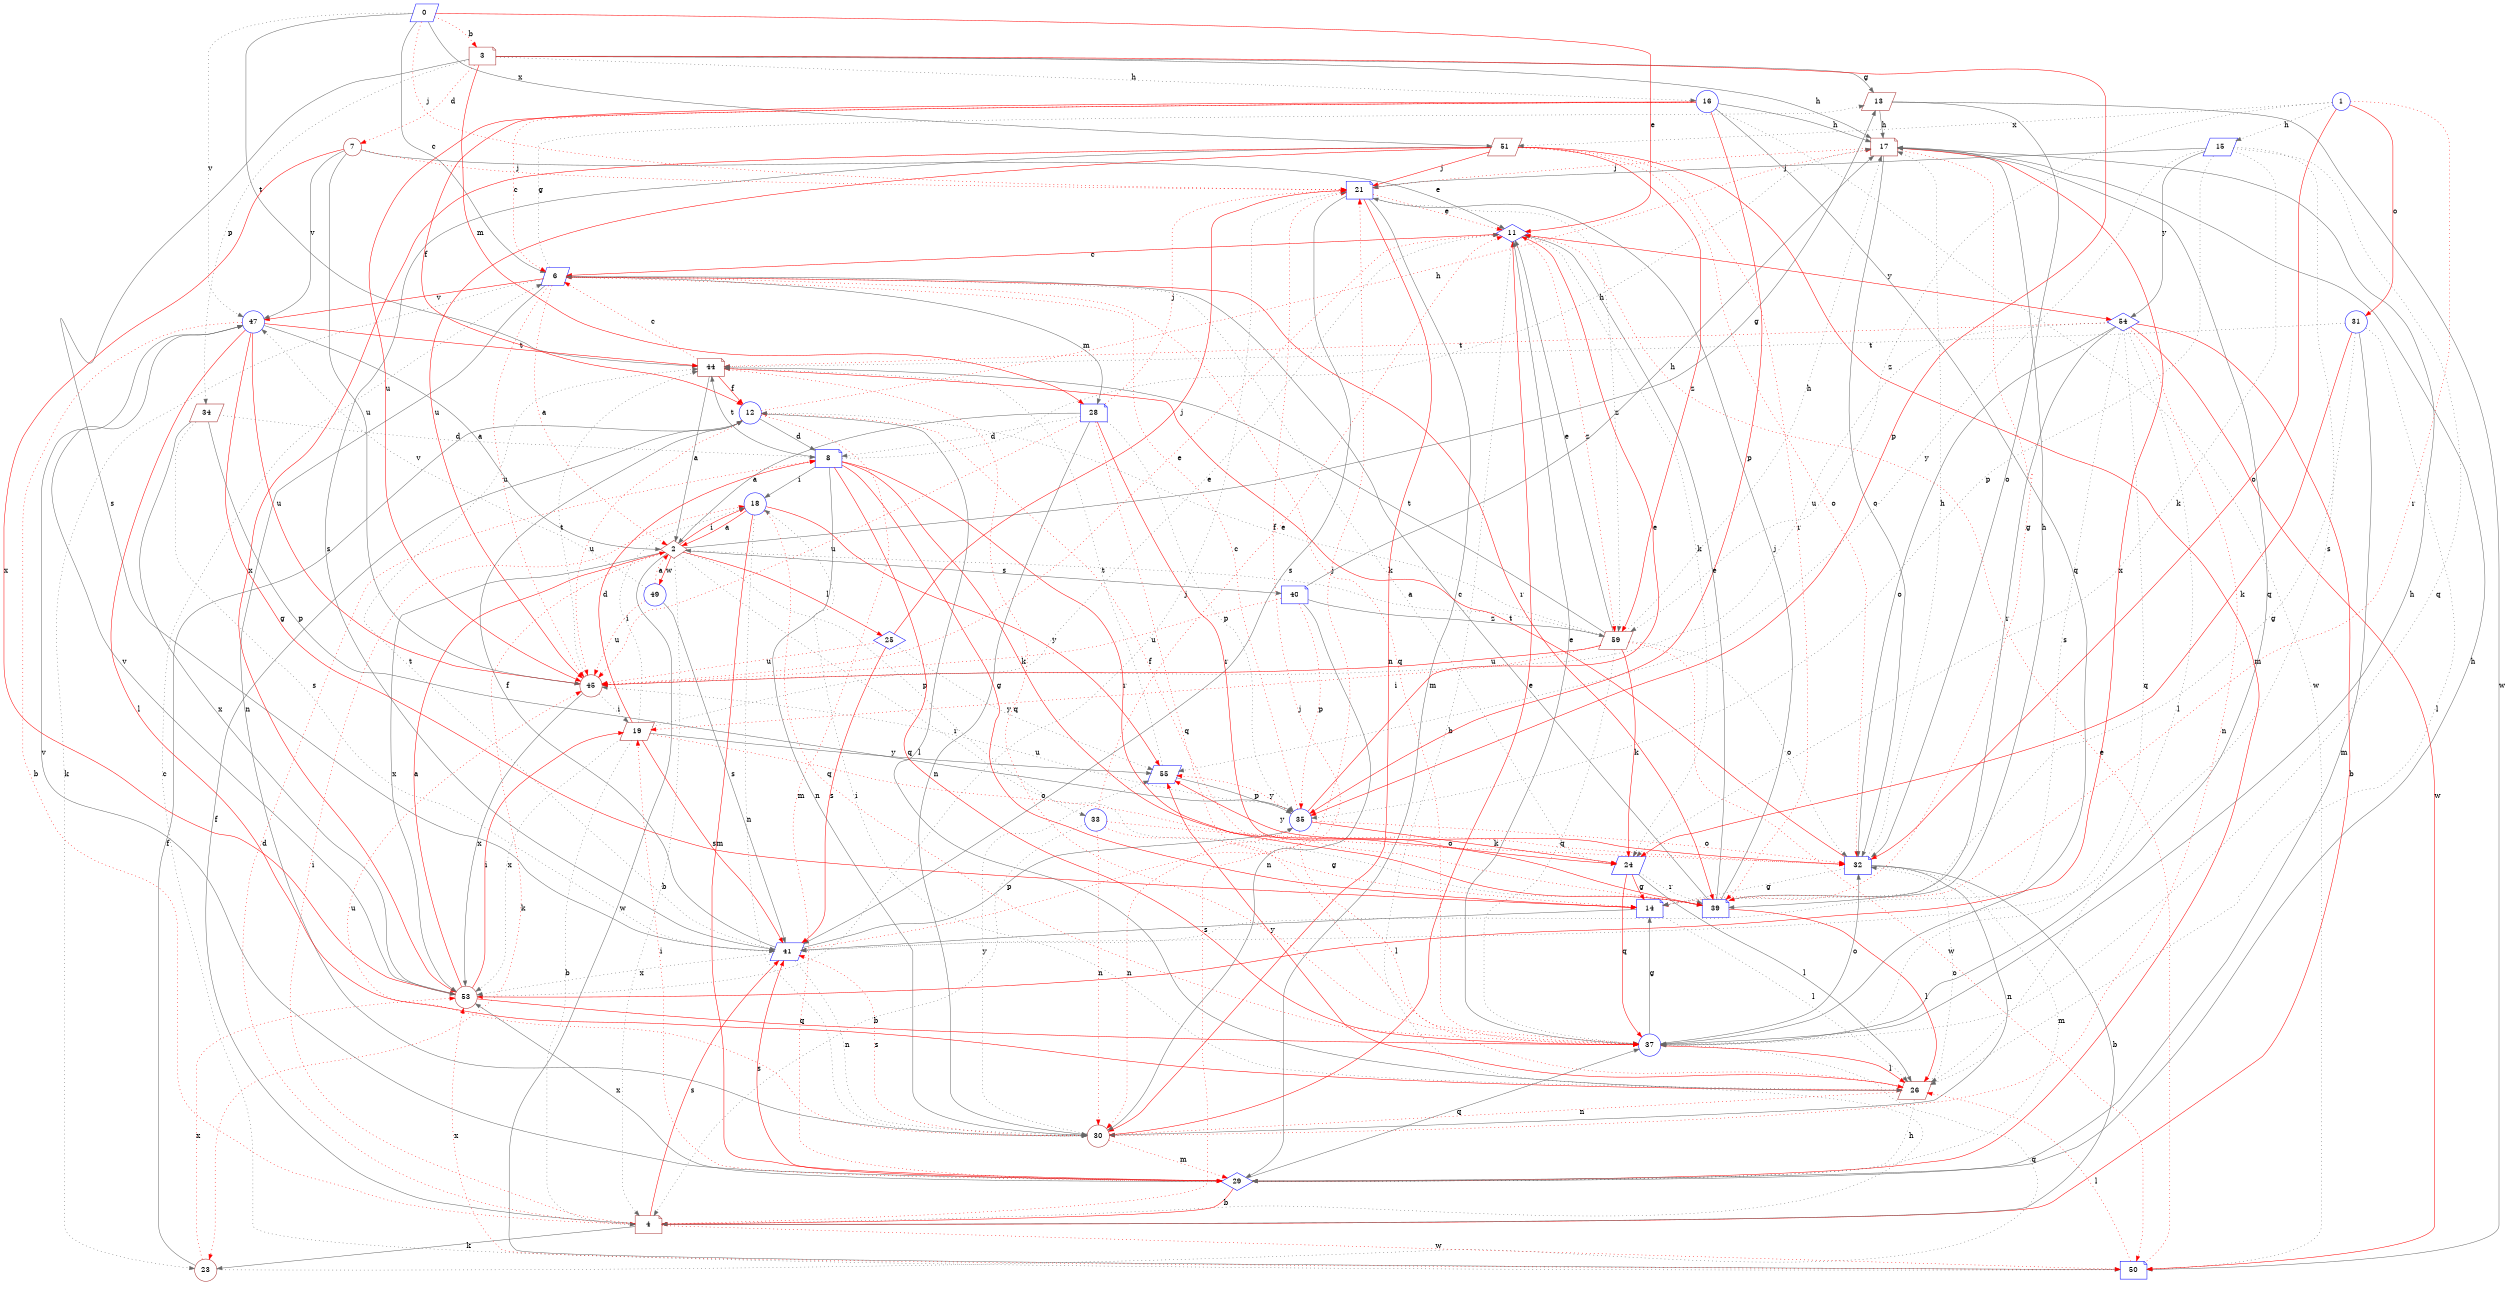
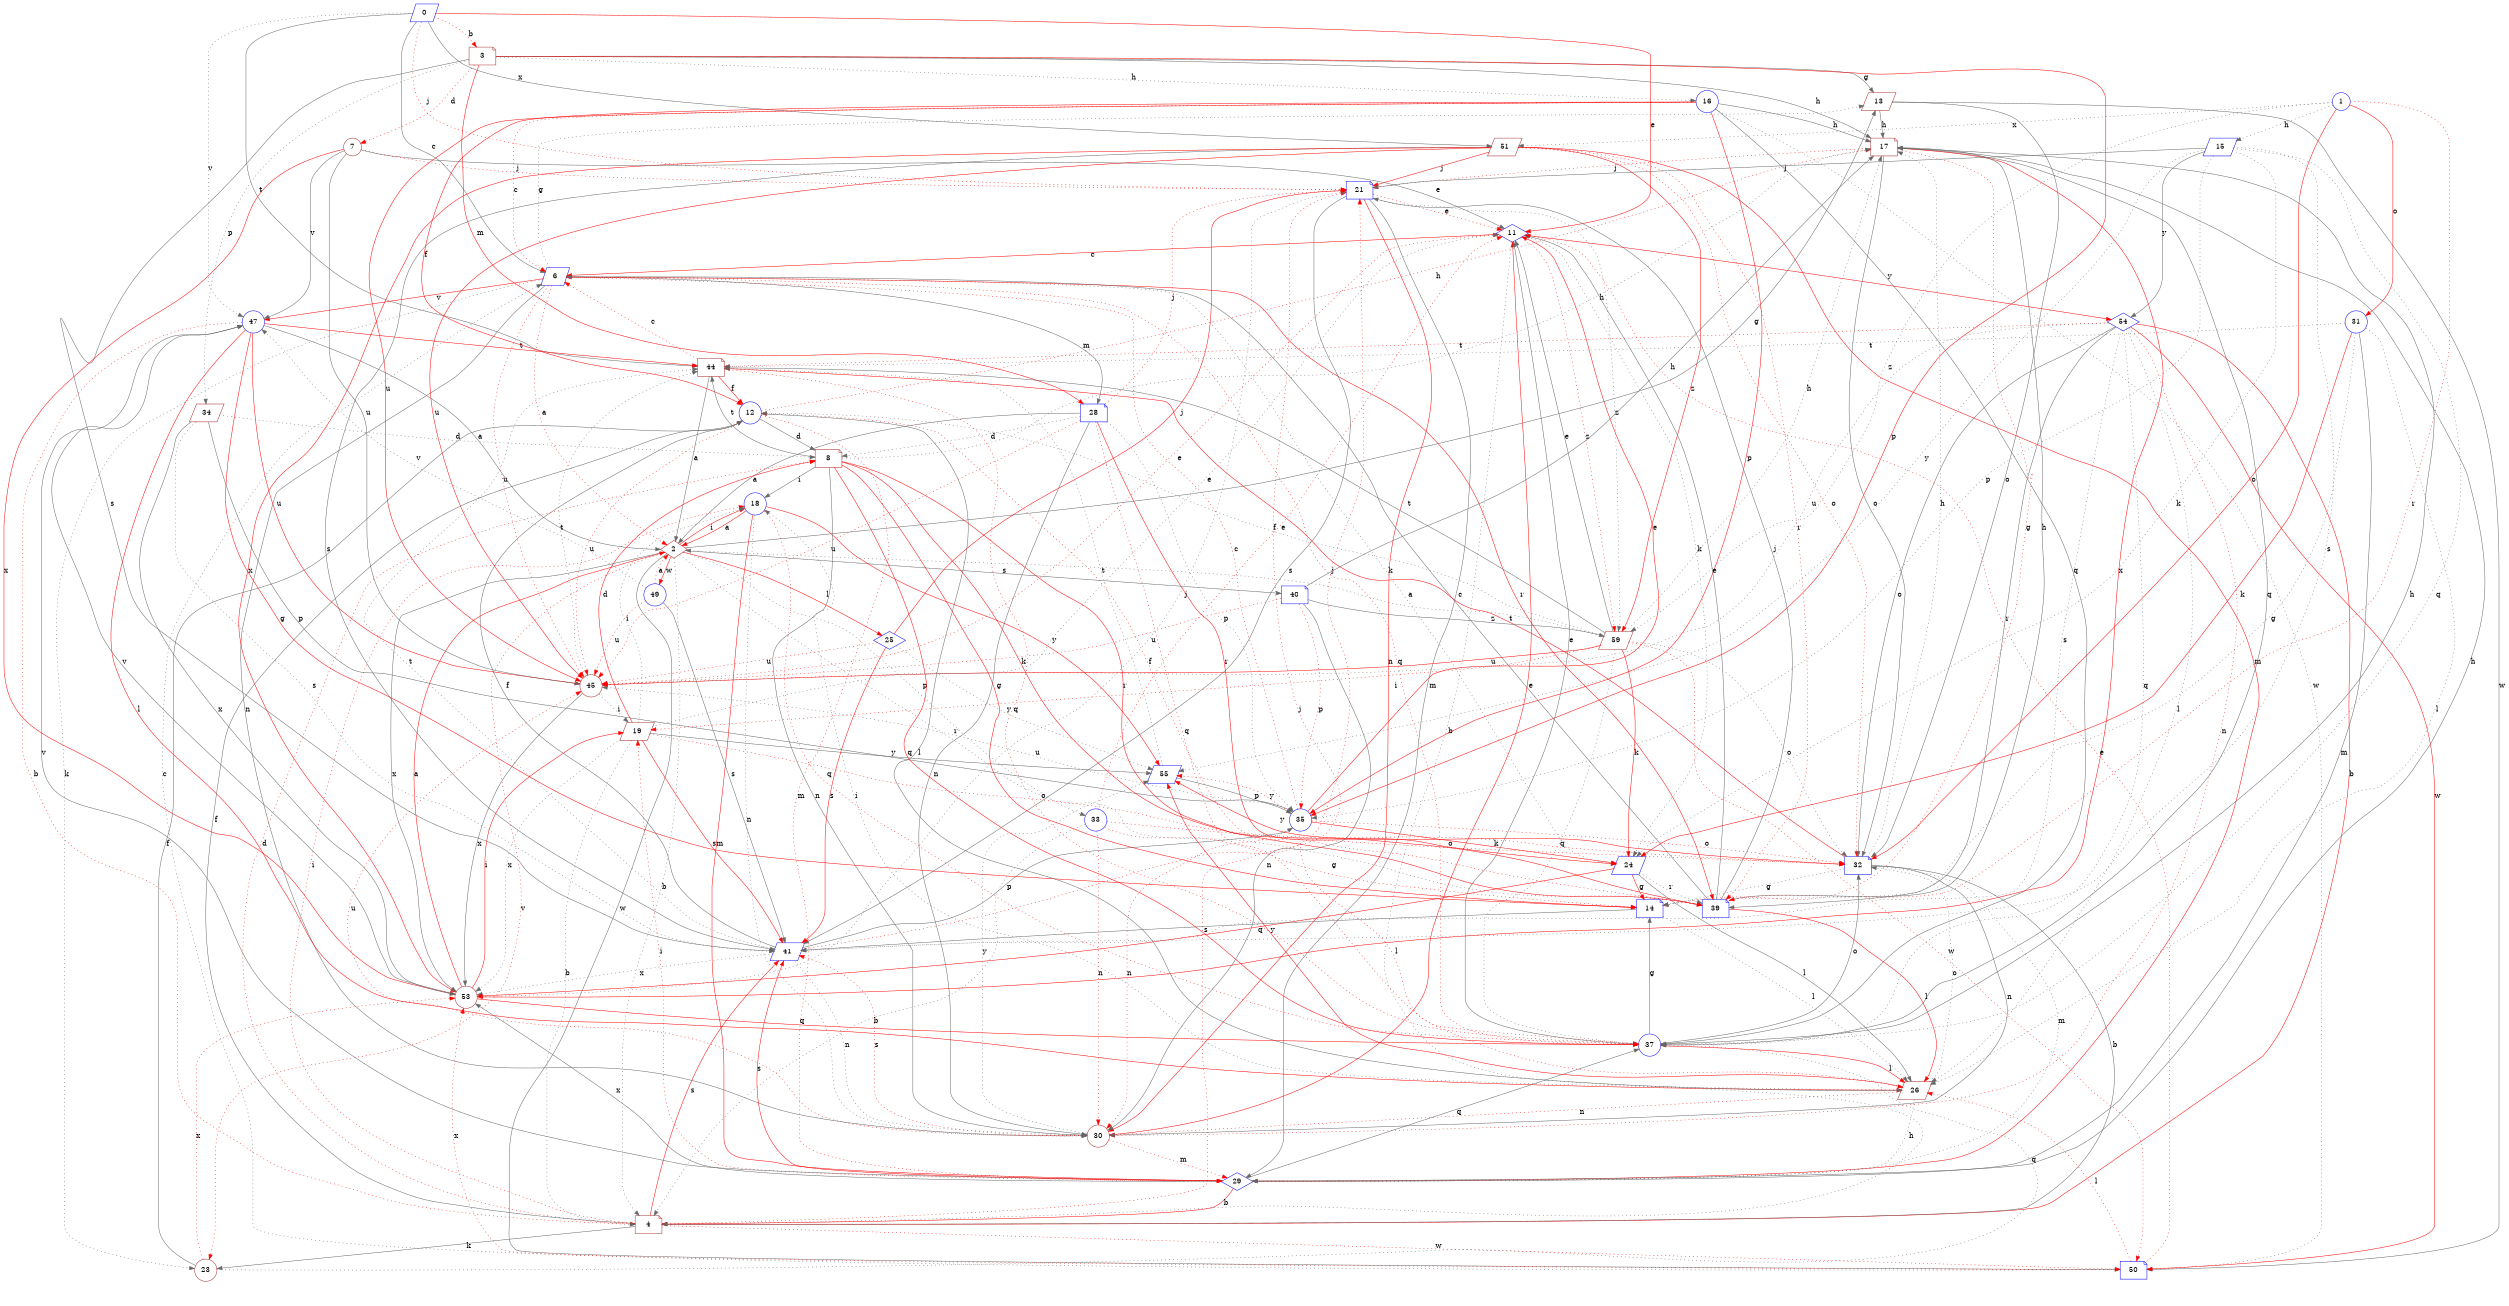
  strict digraph {
    node [color=blue shape=circle]
    edge [color=gray40 style=solid]
    0 [shape=parallelogram]
    3 [color=brown shape=note]
    6 [shape=parallelogram]
    11 [shape=diamond]
    21 [shape=note]
    44 [color=brown shape=note]
    47
    51 [color=brown shape=parallelogram]
    13 [color=brown shape=parallelogram]
    7 [color=brown]
    16
    17 [color=brown shape=note]
    28 [shape=note]
    34 [color=brown shape=parallelogram]
    35
    41 [shape=parallelogram]
    39 [shape=note]
    2 [color=brown shape=diamond]
    23 [color=brown]
    24 [shape=parallelogram]
    30 [color=brown]
    37
    45 [color=brown]
    59 [color=brown shape=parallelogram]
    4 [color=brown shape=note]
    54 [shape=diamond]
    29 [shape=diamond]
    12
    14 [shape=note]
    26 [color=brown shape=parallelogram]
    32 [shape=note]
    53 [color=brown]
    1
    15 [shape=parallelogram]
    31
    55 [shape=parallelogram]
    50 [shape=note]
    19 [color=brown shape=parallelogram]
    18
    25 [shape=diamond]
    33
    40 [shape=note]
    49
-   8 [shape=note]
+   8 [color=brown shape=note]
    0 -> 3 [color=red label=b style=dotted]
    0 -> 6 [label=c]
    0 -> 11 [color=red label=e]
    0 -> 21 [color=red label=j style=dotted]
    0 -> 44 [label=t]
    0 -> 47 [label=v style=dotted]
    0 -> 51 [label=x]
    3 -> 13 [label=g]
    3 -> 7 [color=red label=d style=dotted]
    3 -> 16 [label=h style=dotted]
    3 -> 17 [label=h]
    3 -> 28 [color=red label=m]
    3 -> 34 [label=p style=dotted]
    3 -> 35 [color=red label=p]
    3 -> 41 [label=s]
    6 -> 47 [color=red label=v]
    6 -> 13 [label=g style=dotted]
    6 -> 28 [label=m]
    6 -> 39 [color=red label=r]
    6 -> 2 [color=red label=a style=dotted]
    6 -> 23 [label=k style=dotted]
    6 -> 24 [label=k style=dotted]
    6 -> 30 [label=n]
    6 -> 37 [color=red label=q style=dotted]
    6 -> 45 [color=red label=u style=dotted]
    11 -> 6 [color=red label=c]
    11 -> 24 [label=k style=dotted]
    11 -> 59 [color=red label=z style=dotted]
    11 -> 4 [label=b style=dotted]
    11 -> 54 [color=red label=y]
    21 -> 11 [color=red label=e style=dotted]
    21 -> 41 [label=s]
    21 -> 30 [color=red label=n]
    21 -> 59 [label=z style=dotted]
    21 -> 29 [label=m]
    44 -> 6 [color=red label=c style=dotted]
    44 -> 2 [label=a]
    44 -> 37 [color=red label=q style=dotted]
    44 -> 12 [color=red label=f]
    47 -> 44 [color=red label=t]
    47 -> 2 [label=a]
    47 -> 45 [color=red label=u]
    47 -> 4 [color=red label=b style=dotted]
    47 -> 14 [color=red label=g]
    47 -> 26 [color=red label=l]
    51 -> 21 [color=red label=j]
    51 -> 41 [label=s]
    51 -> 39 [color=red label=r style=dotted]
    51 -> 45 [color=red label=u]
    51 -> 59 [color=red label=z]
    51 -> 29 [color=red label=m]
    51 -> 32 [color=red label=o style=dotted]
    51 -> 53 [color=red label=x]
    13 -> 17 [label=h]
    13 -> 32 [label=o]
    13 -> 50 [label=w]
    7 -> 11 [label=e]
    7 -> 21 [color=red label=j style=dotted]
    7 -> 47 [label=v]
    7 -> 45 [label=u]
    7 -> 53 [color=red label=x]
    16 -> 6 [color=red label=c style=dotted]
    16 -> 17 [label=h]
    16 -> 35 [color=red label=p]
    16 -> 37 [label=q]
    16 -> 45 [color=red label=u]
    16 -> 12 [color=red label=f]
    16 -> 50 [label=w style=dotted]
    17 -> 21 [color=red label=j style=dotted]
    17 -> 37 [label=q]
    17 -> 14 [color=red label=g style=dotted]
    17 -> 32 [label=o]
    17 -> 53 [color=red label=x]
    28 -> 21 [color=red label=j style=dotted]
    28 -> 35 [label=p style=dotted]
    28 -> 39 [color=red label=r]
    28 -> 2 [label=a]
    28 -> 30 [label=n]
    28 -> 37 [color=red label=q style=dotted]
    28 -> 45 [color=red label=u style=dotted]
    28 -> 8 [label=d style=dotted]
    34 -> 35 [label=p]
    34 -> 41 [label=s style=dotted]
    34 -> 53 [label=x]
    34 -> 8 [label=d style=dotted]
    35 -> 6 [color=red label=c style=dotted]
    35 -> 11 [color=red label=e]
    35 -> 24 [color=red label=k]
    35 -> 30 [color=red label=n style=dotted]
    35 -> 45 [label=u style=dotted]
    35 -> 26 [color=red label=l style=dotted]
    35 -> 32 [color=red label=o style=dotted]
    35 -> 55 [color=red label=y style=dotted]
    41 -> 21 [color=red label=j style=dotted]
    41 -> 44 [label=t style=dotted]
    41 -> 35 [label=p]
    41 -> 30 [label=n style=dotted]
    41 -> 12 [label=f]
    41 -> 53 [label=x style=dotted]
    39 -> 6 [label=c]
    39 -> 11 [label=e]
    39 -> 21 [label=j]
    39 -> 17 [label=h]
    39 -> 12 [color=red label=f style=dotted]
    39 -> 26 [color=red label=l]
    2 -> 13 [label=g]
    2 -> 39 [label=r style=dotted]
-   2 -> 23 [color=red label=k style=dotted]
+   2 -> 23 [color=red label=v style=dotted]
    2 -> 4 [label=b style=dotted]
    2 -> 53 [label=x]
    2 -> 50 [label=w]
    2 -> 18 [color=red label=i]
    2 -> 25 [color=red label=l]
    2 -> 33 [label=p style=dotted]
    2 -> 40 [label=s]
    2 -> 49 [color=red label=w]
    23 -> 37 [label=q style=dotted]
    23 -> 12 [label=f]
    23 -> 53 [color=red label=x style=dotted]
    24 -> 39 [label=r style=dotted]
-   24 -> 37 [color=red label=q]
+   24 -> 53 [color=red label=q]
    24 -> 14 [color=red label=g]
    24 -> 26 [label=l]
    30 -> 11 [color=red label=e]
    30 -> 41 [color=red label=s style=dotted]
    30 -> 45 [color=red label=u style=dotted]
    30 -> 29 [color=red label=m style=dotted]
    30 -> 55 [label=y style=dotted]
    37 -> 11 [label=e]
    37 -> 17 [label=h]
    37 -> 14 [label=g]
    37 -> 26 [color=red label=l]
    37 -> 32 [label=o]
    45 -> 11 [color=red label=e style=dotted]
    45 -> 44 [label=t style=dotted]
    45 -> 53 [label=x]
    45 -> 19 [label=i style=dotted]
    59 -> 11 [label=e]
    59 -> 44 [label=t]
    59 -> 17 [label=h style=dotted]
    59 -> 2 [label=a style=dotted]
    59 -> 24 [color=red label=k]
    59 -> 37 [label=q style=dotted]
    59 -> 45 [color=red label=u]
    59 -> 12 [label=f style=dotted]
    59 -> 32 [label=o style=dotted]
    59 -> 50 [color=red label=w style=dotted]
    59 -> 19 [color=red label=i style=dotted]
    4 -> 21 [color=red label=j style=dotted]
    4 -> 41 [color=red label=s]
    4 -> 23 [label=k]
    4 -> 12 [label=f]
    4 -> 50 [color=red label=w style=dotted]
    4 -> 18 [color=red label=i style=dotted]
    4 -> 8 [color=red label=d style=dotted]
    54 -> 44 [color=red label=t style=dotted]
    54 -> 41 [label=s style=dotted]
    54 -> 39 [label=r]
    54 -> 30 [color=red label=n style=dotted]
    54 -> 37 [label=q style=dotted]
    54 -> 45 [label=u style=dotted]
    54 -> 4 [color=red label=b]
    54 -> 26 [label=l style=dotted]
    54 -> 32 [label=o]
    54 -> 50 [color=red label=w]
    29 -> 47 [label=v]
    29 -> 17 [label=h]
    29 -> 41 [color=red label=s]
    29 -> 37 [label=q]
    29 -> 4 [color=red label=b]
    29 -> 53 [label=x]
    29 -> 19 [color=red label=i style=dotted]
    12 -> 17 [color=red label=h style=dotted]
    12 -> 45 [color=red label=u style=dotted]
    12 -> 29 [color=red label=m style=dotted]
    12 -> 26 [label=l]
    12 -> 8 [label=d]
    14 -> 41 [label=s]
    14 -> 26 [label=l style=dotted]
    26 -> 30 [color=red label=n style=dotted]
    26 -> 29 [label=h style=dotted]
    26 -> 32 [label=o style=dotted]
    26 -> 55 [color=red label=y]
    26 -> 18 [label=i style=dotted]
    32 -> 44 [color=red label=t]
    32 -> 17 [label=h style=dotted]
    32 -> 30 [label=n]
    32 -> 4 [label=b]
    32 -> 29 [label=m style=dotted]
    32 -> 14 [label=g style=dotted]
    32 -> 55 [color=red label=y]
    53 -> 21 [label=j style=dotted]
    53 -> 47 [label=v]
    53 -> 2 [color=red label=a]
    53 -> 37 [color=red label=q]
    53 -> 19 [color=red label=i]
    1 -> 51 [label=x style=dotted]
    1 -> 39 [color=red label=r style=dotted]
    1 -> 59 [label=z style=dotted]
    1 -> 32 [color=red label=o]
    1 -> 15 [label=h style=dotted]
    1 -> 31 [color=red label=o]
    15 -> 21 [label=j]
    15 -> 35 [label=p style=dotted]
    15 -> 41 [label=s style=dotted]
    15 -> 24 [label=k style=dotted]
    15 -> 37 [label=q style=dotted]
    15 -> 54 [label=y]
    15 -> 55 [label=y style=dotted]
    31 -> 44 [label=t style=dotted]
    31 -> 24 [color=red label=k]
    31 -> 29 [label=m]
    31 -> 14 [label=g style=dotted]
    31 -> 26 [label=l style=dotted]
    55 -> 44 [label=t style=dotted]
    55 -> 35 [label=p]
    50 -> 6 [label=c style=dotted]
    50 -> 11 [color=red label=e style=dotted]
    50 -> 26 [color=red label=l style=dotted]
    50 -> 53 [color=red label=x style=dotted]
    19 -> 11 [label=e style=dotted]
    19 -> 41 [color=red label=s]
    19 -> 4 [label=b style=dotted]
    19 -> 32 [color=red label=o style=dotted]
    19 -> 53 [label=x style=dotted]
    19 -> 55 [label=y]
    19 -> 18 [label=i style=dotted]
    19 -> 8 [color=red label=d]
    18 -> 2 [color=red label=a]
    18 -> 30 [label=n style=dotted]
    18 -> 37 [color=red label=q style=dotted]
    18 -> 29 [color=red label=m]
    18 -> 55 [color=red label=y]
    25 -> 21 [color=red label=j]
    25 -> 41 [color=red label=s]
    25 -> 45 [color=red label=u style=dotted]
    25 -> 55 [label=y style=dotted]
    33 -> 11 [color=red label=e style=dotted]
    33 -> 30 [color=red label=n style=dotted]
    33 -> 4 [label=b style=dotted]
    33 -> 14 [color=red label=g style=dotted]
    33 -> 32 [color=red label=o style=dotted]
    40 -> 17 [label=h]
    40 -> 35 [color=red label=p style=dotted]
    40 -> 30 [label=n]
    40 -> 45 [color=red label=u style=dotted]
    40 -> 59 [label=z]
    49 -> 47 [label=v style=dotted]
    49 -> 41 [label=s]
    49 -> 2 [color=red label=a style=dotted]
    49 -> 45 [color=red label=u style=dotted]
    8 -> 44 [label=t]
    8 -> 17 [label=h style=dotted]
    8 -> 39 [color=red label=r]
    8 -> 24 [color=red label=k]
    8 -> 30 [label=n]
    8 -> 37 [color=red label=q]
    8 -> 14 [color=red label=g]
    8 -> 18 [label=i]
  }
